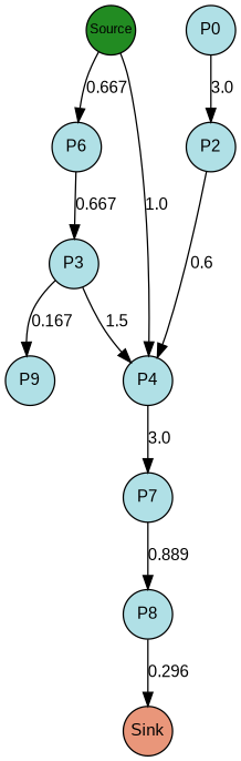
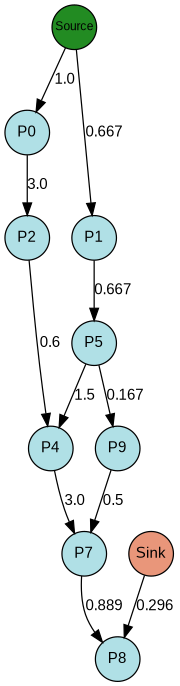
  digraph {
    rankdir=TB
    splines=true
    node [fillcolor=powderblue fixedsize=true fontcolor=black fontname=arial fontsize=12 margin=0 shape=circle style=filled]
    edge [fontcolor=black fontname=arial fontsize=12 margin=0]
    n1 [fillcolor=forestgreen fontsize=10 label=Source width=0.5]
    n2 [label=P0 width=0.5]
-   n3 [label=P6 width=0.5]
+   n3 [label=P1 width=0.5]
    n4 [label=P2 width=0.5]
-   n5 [label=P3 width=0.5]
+   n5 [label=P5 width=0.5]
    n6 [label=P4 width=0.5]
    n7 [label=P9 width=0.5]
    n8 [label=P7 width=0.5]
    n9 [label=P8 width=0.5]
    n10 [fillcolor=darksalmon label=Sink width=0.5]
    subgraph sub_1 {
      rank=same
      n1
    }
    subgraph sub_2 {
      rank=same
      n2
    }
    subgraph sub_3 {
      rank=same
      n3
      n4
    }
    subgraph sub_4 {
      rank=same
      n5
    }
    subgraph sub_5 {
      rank=same
      n6
      n7
    }
    subgraph sub_6 {
      rank=same
      n8
    }
    subgraph sub_7 {
      rank=same
      n9
    }
    subgraph sub_8 {
      rank=same
      n10
    }
-   n1 -> n6 [label=1.0]
+   n1 -> n2 [label=1.0]
    n1 -> n3 [label=0.667]
    n2 -> n4 [label=3.0]
    n3 -> n5 [label=0.667]
    n4 -> n6 [label=0.6]
    n5 -> n6 [label=1.5]
    n5 -> n7 [label=0.167]
    n6 -> n8 [label=3.0]
+   n7 -> n8 [label=0.5]
    n8 -> n9 [label=0.889]
-   n9 -> n10 [label=0.296]
+   n10 -> n9 [label=0.296]
  }
